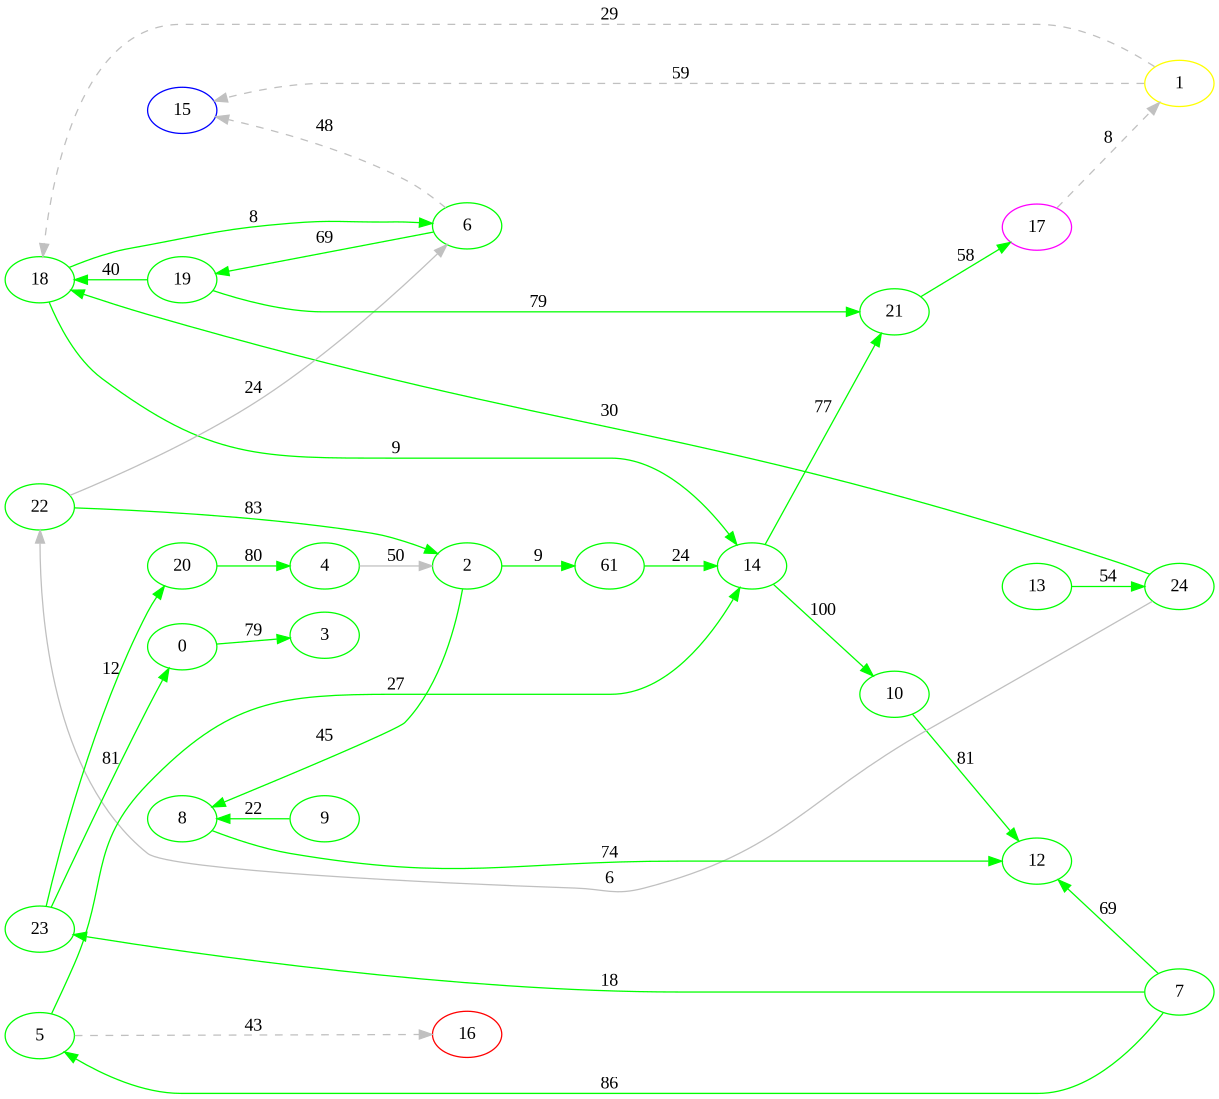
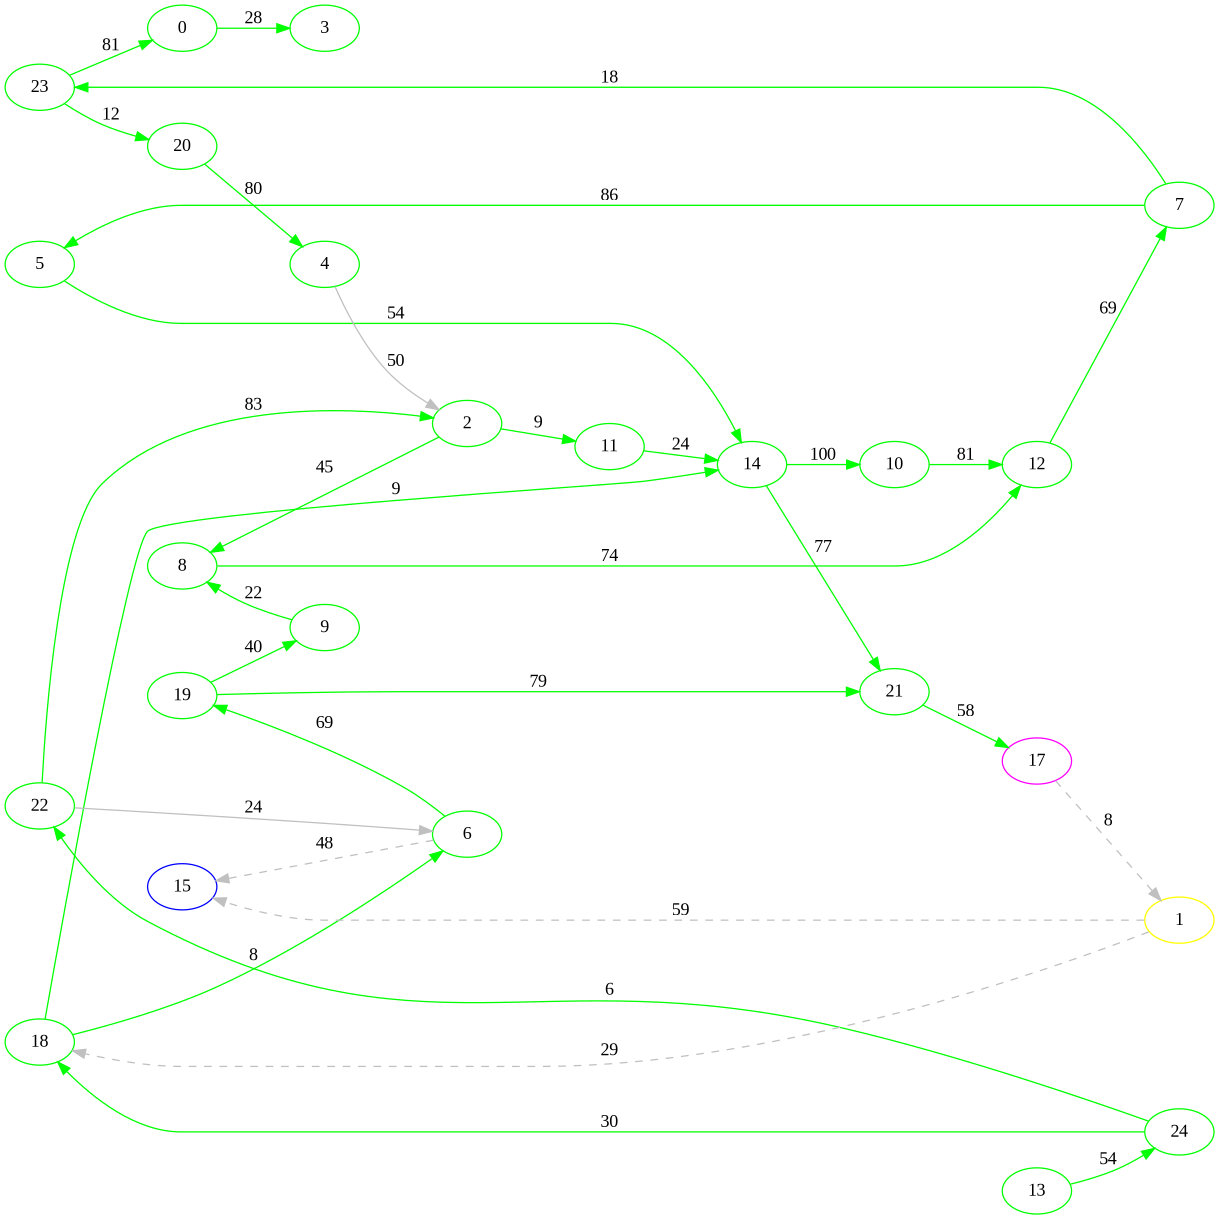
  digraph {
    fontname="Liberation Serif"
    rankdir=LR
    ranksep=equally
    node [color=green fontname="Liberation Serif"]
    edge [color=green fontname="Liberation Serif"]
    0
    3
-   11 [label=61]
+   11
    14
    10
    21
    12
    13
    7
    24
    23
    5
    18
    22
-   16 [color=red]
    6
    2
    19
    15 [color=blue]
    20
    8
    9
    4
    1 [color=yellow]
    17 [color=magenta]
    subgraph sub_1 {
      rank=same
      0
    }
    subgraph sub_2 {
      rank=same
      3
    }
    subgraph sub_3 {
      rank=same
      11
    }
    subgraph sub_4 {
      rank=same
      14
    }
    subgraph sub_5 {
      rank=same
      10
      21
    }
    subgraph sub_6 {
      rank=same
      12
      13
    }
    subgraph sub_7 {
      rank=same
      7
      24
    }
    subgraph sub_8 {
      rank=same
      23
      5
      18
      22
    }
    subgraph sub_9 {
      rank=same
-     16
      6
      2
    }
    subgraph sub_10 {
      rank=same
      19
      15
      20
      8
    }
    subgraph sub_11 {
      rank=same
      9
      4
    }
    subgraph sub_12 {
      rank=same
    }
    subgraph sub_13 {
      rank=same
      1
    }
    subgraph sub_14 {
      rank=same
    }
    subgraph sub_15 {
      rank=same
      17
    }
    subgraph sub_16 {
      rank=same
    }
-   0 -> 3 [label=79]
+   0 -> 3 [label=28]
    11 -> 14 [label=24]
    14 -> 10 [label=100]
    14 -> 21 [label=77]
    10 -> 12 [label=81]
    21 -> 17 [label=58]
-   7 -> 12 [label=69]
+   12 -> 7 [label=69]
    13 -> 24 [label=54]
    7 -> 23 [label=18]
    7 -> 5 [label=86]
    24 -> 18 [label=30]
-   24 -> 22 [color=grey label=6]
+   24 -> 22 [label=6]
    23 -> 0 [label=81]
    23 -> 20 [label=12]
-   5 -> 14 [label=27]
-   5 -> 16 [color=grey label=43 style=dashed]
+   5 -> 14 [label=54]
    18 -> 14 [label=9]
    18 -> 6 [label=8]
    22 -> 6 [color=grey label=24]
    22 -> 2 [label=83]
    6 -> 19 [label=69]
    6 -> 15 [color=grey label=48 style=dashed]
    2 -> 11 [label=9]
    2 -> 8 [label=45]
    19 -> 21 [label=79]
-   19 -> 18 [label=40]
+   19 -> 9 [label=40]
    20 -> 4 [label=80]
    8 -> 12 [label=74]
    9 -> 8 [label=22]
    4 -> 2 [color=grey label=50]
    1 -> 18 [color=grey label=29 style=dashed]
    1 -> 15 [color=grey label=59 style=dashed]
    17 -> 1 [color=grey label=8 style=dashed]
  }
